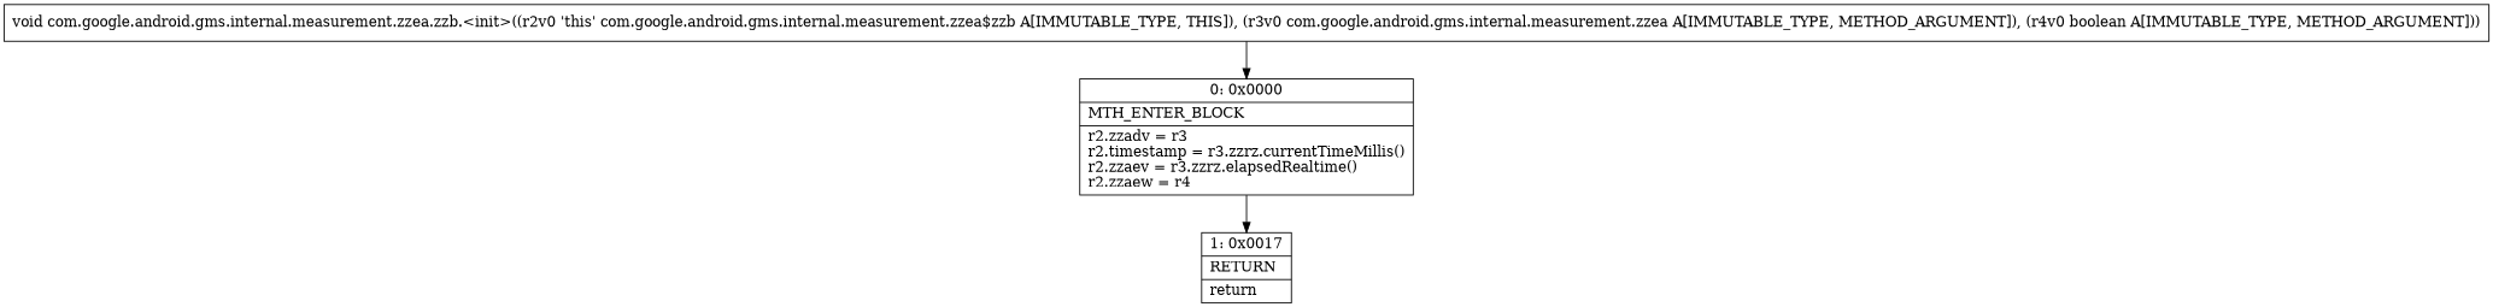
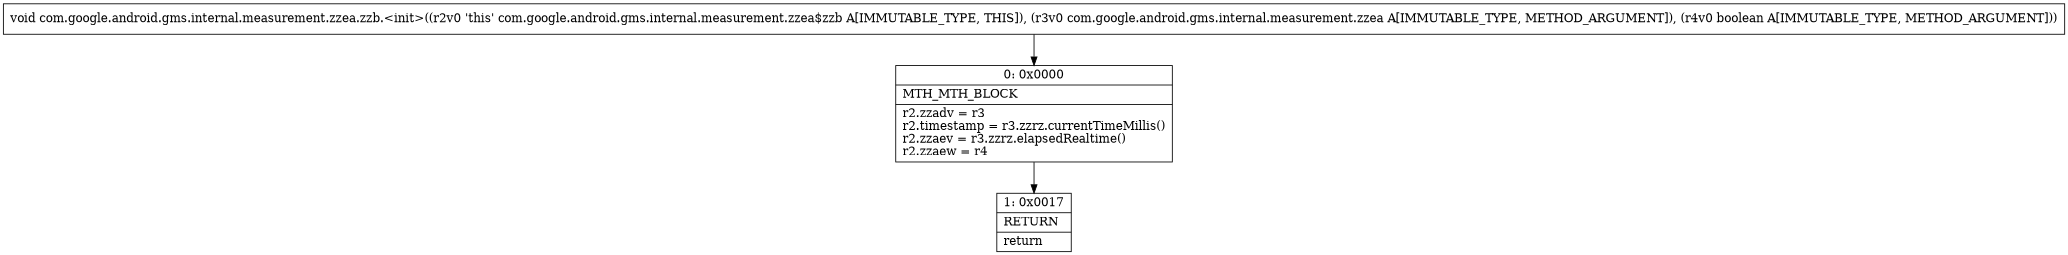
  digraph {
    node [shape=record]
-   n1 [label="{0\:\ 0x0000|MTH_ENTER_BLOCK\l|r2.zzadv = r3\lr2.timestamp = r3.zzrz.currentTimeMillis()\lr2.zzaev = r3.zzrz.elapsedRealtime()\lr2.zzaew = r4\l}"]
+   n1 [label="{0\:\ 0x0000|MTH_MTH_BLOCK\l|r2.zzadv = r3\lr2.timestamp = r3.zzrz.currentTimeMillis()\lr2.zzaev = r3.zzrz.elapsedRealtime()\lr2.zzaew = r4\l}"]
    n2 [label="{1\:\ 0x0017|RETURN\l|return\l}"]
    n3 [label="{void com.google.android.gms.internal.measurement.zzea.zzb.\<init\>((r2v0 'this' com.google.android.gms.internal.measurement.zzea$zzb A[IMMUTABLE_TYPE, THIS]), (r3v0 com.google.android.gms.internal.measurement.zzea A[IMMUTABLE_TYPE, METHOD_ARGUMENT]), (r4v0 boolean A[IMMUTABLE_TYPE, METHOD_ARGUMENT])) }"]
    n1 -> n2
    n3 -> n1
  }
